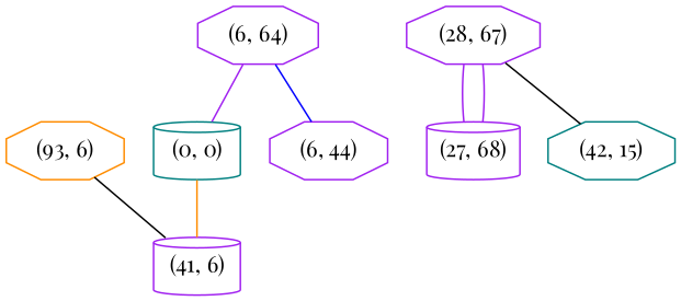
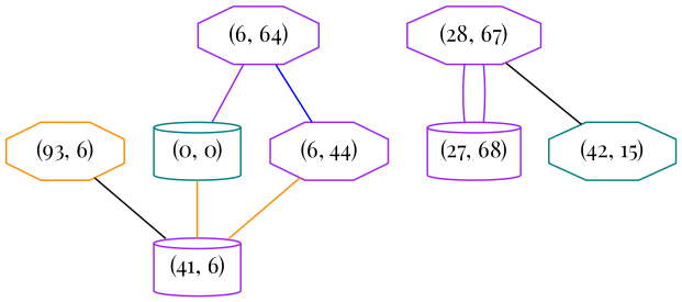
  graph {
    fontname="Playfair Display"
    node [color=purple fontname="Playfair Display" shape=octagon]
    edge [color=purple fontname="Playfair Display" weight=1]
    "(93, 6)" [color=darkorange]
    "(41, 6)" [shape=cylinder]
    "(0, 0)" [color=teal shape=cylinder]
    "(6, 64)"
    "(6, 44)"
    "(27, 68)" [shape=cylinder]
    "(28, 67)"
    "(42, 15)" [color=teal]
    "(93, 6)" -- "(41, 6)" [color=black]
    "(0, 0)" -- "(41, 6)" [color=darkorange weight=4]
    "(6, 64)" -- "(0, 0)"
    "(6, 64)" -- "(6, 44)" [color=blue]
+   "(6, 44)" -- "(41, 6)" [color=darkorange]
    "(28, 67)" -- "(27, 68)"
    "(28, 67)" -- "(27, 68)"
    "(28, 67)" -- "(42, 15)" [color=black]
  }
